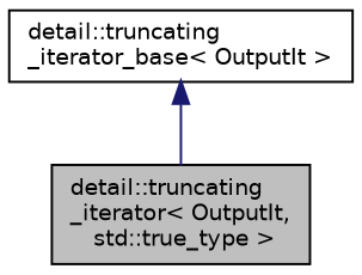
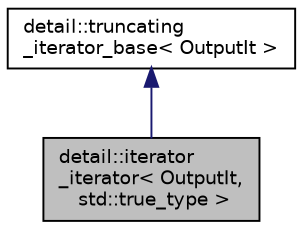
  digraph {
    node [color=black fontname=Helvetica fontsize=10 shape=record style=filled]
-   n1 [fillcolor=grey75 fontcolor=black height=0.2 label="detail::truncating\l_iterator\< OutputIt,\l std::true_type \>" width=0.4]
+   n1 [fillcolor=grey75 fontcolor=black height=0.2 label="detail::iterator\l_iterator\< OutputIt,\l std::true_type \>" width=0.4]
    n2 [fillcolor=white height=0.2 label="detail::truncating\l_iterator_base\< OutputIt \>" width=0.4]
    n2 -> n1 [color=midnightblue dir=back fontname=Helvetica fontsize=10 labelfontname=Helvetica labelfontsize=10 style=solid]
  }
